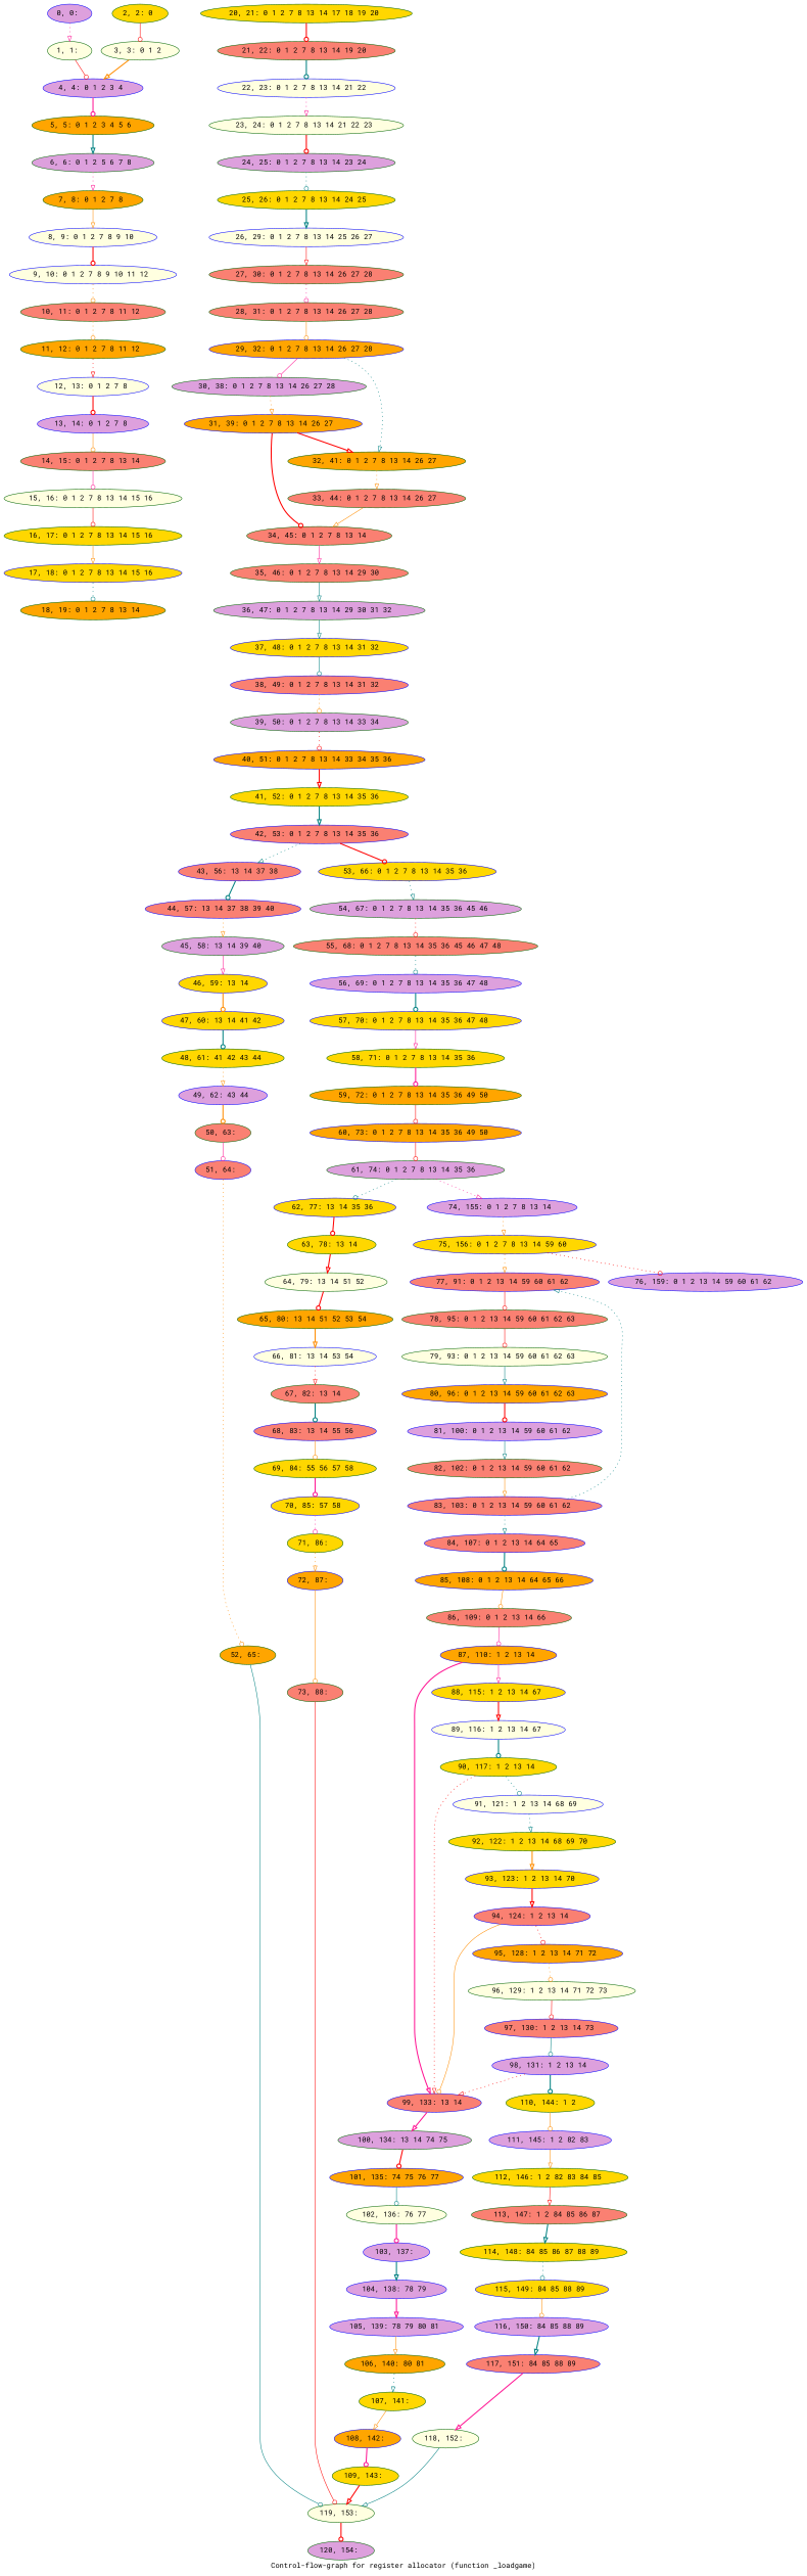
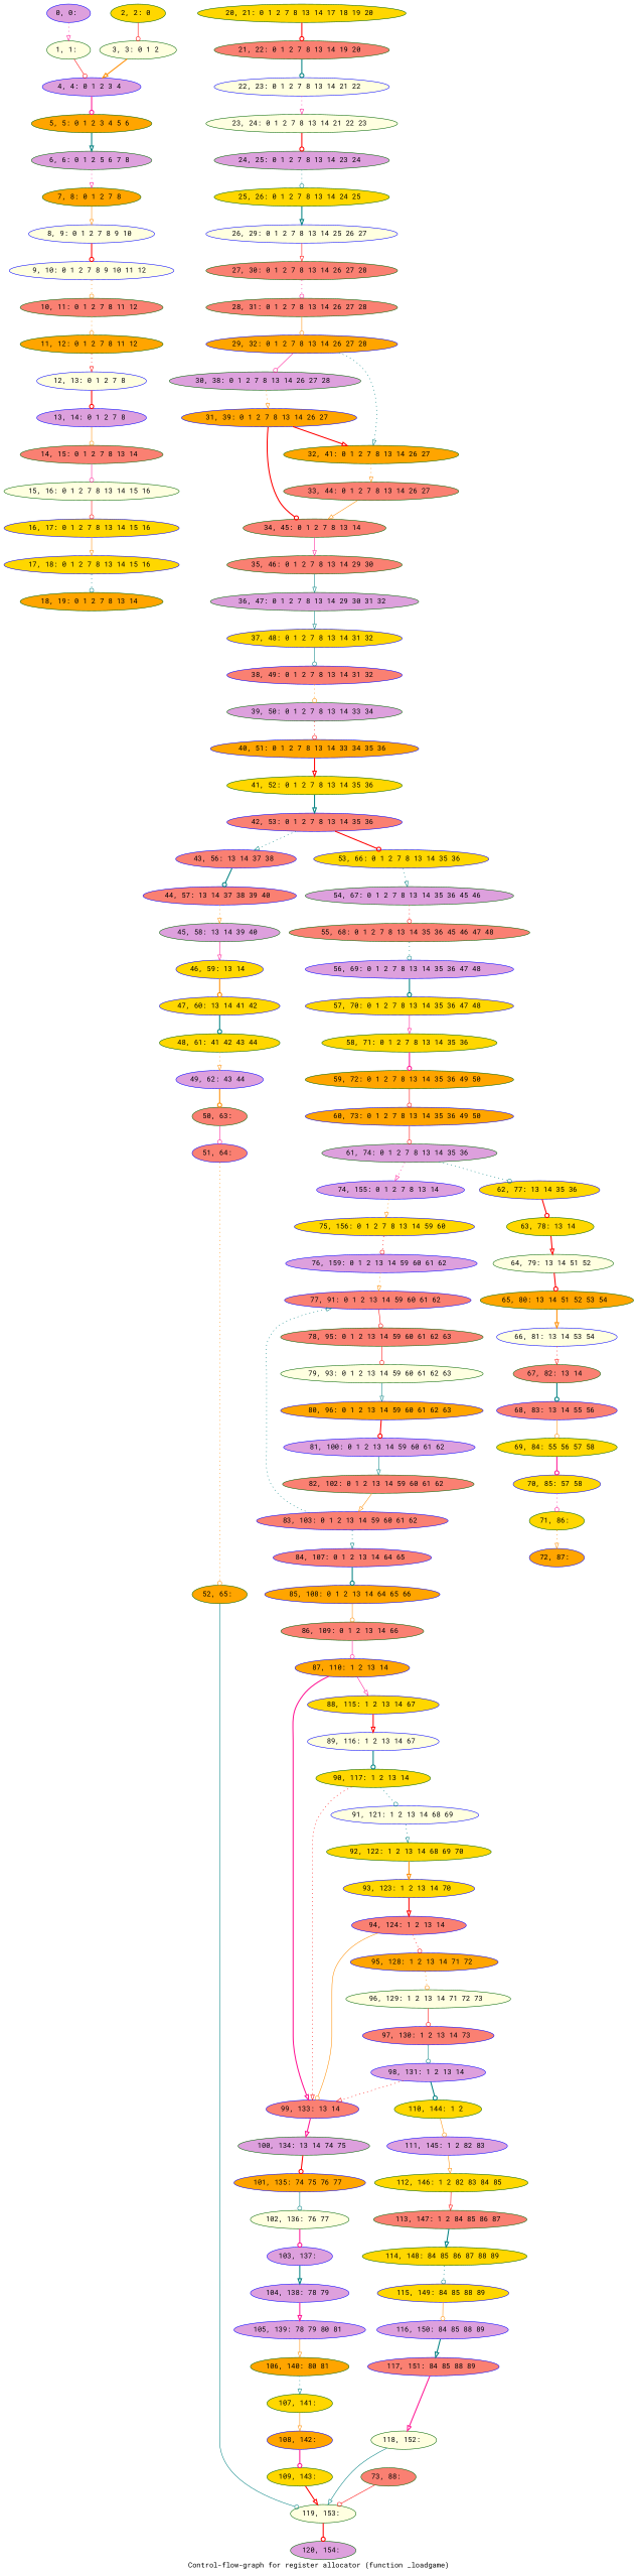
  digraph {
    fontname="Roboto Mono"
    label="Control-flow-graph for register allocator (function _loadgame)"
    node [color=darkgreen fillcolor=gold fontname="Roboto Mono" style=filled]
    edge [arrowhead=odot color=red fontname="Roboto Mono" style=bold]
    n1 [color=blue fillcolor=plum label="0, 0: "]
    n2 [fillcolor=lightyellow label="1, 1: "]
    n3 [color=blue fillcolor=plum label="4, 4: 0 1 2 3 4 "]
    n4 [label="2, 2: 0 "]
    n5 [fillcolor=lightyellow label="3, 3: 0 1 2 "]
    n6 [fillcolor=orange label="5, 5: 0 1 2 3 4 5 6 "]
    n7 [fillcolor=plum label="6, 6: 0 1 2 5 6 7 8 "]
    n8 [fillcolor=orange label="7, 8: 0 1 2 7 8 "]
    n9 [color=blue fillcolor=lightyellow label="8, 9: 0 1 2 7 8 9 10 "]
    n10 [color=blue fillcolor=lightyellow label="9, 10: 0 1 2 7 8 9 10 11 12 "]
    n11 [fillcolor=salmon label="10, 11: 0 1 2 7 8 11 12 "]
    n12 [fillcolor=orange label="11, 12: 0 1 2 7 8 11 12 "]
    n13 [color=blue fillcolor=lightyellow label="12, 13: 0 1 2 7 8 "]
    n14 [color=blue fillcolor=plum label="13, 14: 0 1 2 7 8 "]
    n15 [fillcolor=salmon label="14, 15: 0 1 2 7 8 13 14 "]
    n16 [fillcolor=lightyellow label="15, 16: 0 1 2 7 8 13 14 15 16 "]
-   n17 [label="16, 17: 0 1 2 7 8 13 14 15 16 "]
+   n17 [color=blue label="16, 17: 0 1 2 7 8 13 14 15 16 "]
    n18 [color=blue label="17, 18: 0 1 2 7 8 13 14 15 16 "]
    n19 [fillcolor=orange label="18, 19: 0 1 2 7 8 13 14 "]
    n20 [label="20, 21: 0 1 2 7 8 13 14 17 18 19 20 "]
    n21 [fillcolor=salmon label="21, 22: 0 1 2 7 8 13 14 19 20 "]
    n22 [color=blue fillcolor=lightyellow label="22, 23: 0 1 2 7 8 13 14 21 22 "]
    n23 [fillcolor=lightyellow label="23, 24: 0 1 2 7 8 13 14 21 22 23 "]
    n24 [fillcolor=plum label="24, 25: 0 1 2 7 8 13 14 23 24 "]
    n25 [label="25, 26: 0 1 2 7 8 13 14 24 25 "]
    n26 [color=blue fillcolor=lightyellow label="26, 29: 0 1 2 7 8 13 14 25 26 27 "]
    n27 [fillcolor=salmon label="27, 30: 0 1 2 7 8 13 14 26 27 28 "]
    n28 [fillcolor=salmon label="28, 31: 0 1 2 7 8 13 14 26 27 28 "]
    n29 [color=blue fillcolor=orange label="29, 32: 0 1 2 7 8 13 14 26 27 28 "]
    n30 [fillcolor=plum label="30, 38: 0 1 2 7 8 13 14 26 27 28 "]
    n31 [fillcolor=orange label="32, 41: 0 1 2 7 8 13 14 26 27 "]
    n32 [color=blue fillcolor=orange label="31, 39: 0 1 2 7 8 13 14 26 27 "]
    n33 [fillcolor=salmon label="33, 44: 0 1 2 7 8 13 14 26 27 "]
    n34 [fillcolor=salmon label="34, 45: 0 1 2 7 8 13 14 "]
    n35 [fillcolor=salmon label="35, 46: 0 1 2 7 8 13 14 29 30 "]
    n36 [fillcolor=plum label="36, 47: 0 1 2 7 8 13 14 29 30 31 32 "]
    n37 [color=blue label="37, 48: 0 1 2 7 8 13 14 31 32 "]
    n38 [color=blue fillcolor=salmon label="38, 49: 0 1 2 7 8 13 14 31 32 "]
    n39 [fillcolor=plum label="39, 50: 0 1 2 7 8 13 14 33 34 "]
    n40 [color=blue fillcolor=orange label="40, 51: 0 1 2 7 8 13 14 33 34 35 36 "]
    n41 [label="41, 52: 0 1 2 7 8 13 14 35 36 "]
    n42 [color=blue fillcolor=salmon label="42, 53: 0 1 2 7 8 13 14 35 36 "]
    n43 [color=blue fillcolor=salmon label="43, 56: 13 14 37 38 "]
    n44 [color=blue label="53, 66: 0 1 2 7 8 13 14 35 36 "]
    n45 [color=blue fillcolor=salmon label="44, 57: 13 14 37 38 39 40 "]
    n46 [fillcolor=plum label="54, 67: 0 1 2 7 8 13 14 35 36 45 46 "]
    n47 [fillcolor=plum label="45, 58: 13 14 39 40 "]
    n48 [color=blue label="46, 59: 13 14 "]
    n49 [color=blue label="47, 60: 13 14 41 42 "]
    n50 [label="48, 61: 41 42 43 44 "]
    n51 [color=blue fillcolor=plum label="49, 62: 43 44 "]
    n52 [fillcolor=salmon label="50, 63: "]
    n53 [color=blue fillcolor=salmon label="51, 64: "]
    n54 [fillcolor=orange label="52, 65: "]
    n55 [fillcolor=lightyellow label="119, 153: "]
    n56 [fillcolor=plum label="120, 154: "]
    n57 [fillcolor=salmon label="55, 68: 0 1 2 7 8 13 14 35 36 45 46 47 48 "]
    n58 [color=blue fillcolor=plum label="56, 69: 0 1 2 7 8 13 14 35 36 47 48 "]
    n59 [color=blue label="57, 70: 0 1 2 7 8 13 14 35 36 47 48 "]
    n60 [label="58, 71: 0 1 2 7 8 13 14 35 36 "]
    n61 [fillcolor=orange label="59, 72: 0 1 2 7 8 13 14 35 36 49 50 "]
    n62 [color=blue fillcolor=orange label="60, 73: 0 1 2 7 8 13 14 35 36 49 50 "]
    n63 [fillcolor=plum label="61, 74: 0 1 2 7 8 13 14 35 36 "]
    n64 [color=blue label="62, 77: 13 14 35 36 "]
    n65 [color=blue fillcolor=plum label="74, 155: 0 1 2 7 8 13 14 "]
    n66 [label="63, 78: 13 14 "]
    n67 [color=blue label="75, 156: 0 1 2 7 8 13 14 59 60 "]
    n68 [fillcolor=lightyellow label="64, 79: 13 14 51 52 "]
    n69 [fillcolor=orange label="65, 80: 13 14 51 52 53 54 "]
    n70 [color=blue fillcolor=lightyellow label="66, 81: 13 14 53 54 "]
    n71 [fillcolor=salmon label="67, 82: 13 14 "]
    n72 [color=blue fillcolor=salmon label="68, 83: 13 14 55 56 "]
    n73 [label="69, 84: 55 56 57 58 "]
    n74 [color=blue label="70, 85: 57 58 "]
    n75 [label="71, 86: "]
    n76 [color=blue fillcolor=orange label="72, 87: "]
    n77 [fillcolor=salmon label="73, 88: "]
    n78 [color=blue fillcolor=plum label="76, 159: 0 1 2 13 14 59 60 61 62 "]
    n79 [color=blue fillcolor=salmon label="77, 91: 0 1 2 13 14 59 60 61 62 "]
    n80 [fillcolor=salmon label="78, 95: 0 1 2 13 14 59 60 61 62 63 "]
    n81 [fillcolor=lightyellow label="79, 93: 0 1 2 13 14 59 60 61 62 63 "]
    n82 [color=blue fillcolor=orange label="80, 96: 0 1 2 13 14 59 60 61 62 63 "]
    n83 [color=blue fillcolor=plum label="81, 100: 0 1 2 13 14 59 60 61 62 "]
    n84 [fillcolor=salmon label="82, 102: 0 1 2 13 14 59 60 61 62 "]
    n85 [color=blue fillcolor=salmon label="83, 103: 0 1 2 13 14 59 60 61 62 "]
    n86 [color=blue fillcolor=salmon label="84, 107: 0 1 2 13 14 64 65 "]
    n87 [color=blue fillcolor=orange label="85, 108: 0 1 2 13 14 64 65 66 "]
    n88 [fillcolor=salmon label="86, 109: 0 1 2 13 14 66 "]
    n89 [color=blue fillcolor=orange label="87, 110: 1 2 13 14 "]
    n90 [color=blue label="88, 115: 1 2 13 14 67 "]
    n91 [color=blue fillcolor=salmon label="99, 133: 13 14 "]
    n92 [color=blue fillcolor=lightyellow label="89, 116: 1 2 13 14 67 "]
    n93 [fillcolor=plum label="100, 134: 13 14 74 75 "]
    n94 [label="90, 117: 1 2 13 14 "]
    n95 [color=blue fillcolor=lightyellow label="91, 121: 1 2 13 14 68 69 "]
    n96 [label="92, 122: 1 2 13 14 68 69 70 "]
    n97 [color=blue label="93, 123: 1 2 13 14 70 "]
    n98 [color=blue fillcolor=salmon label="94, 124: 1 2 13 14 "]
    n99 [color=blue fillcolor=orange label="95, 128: 1 2 13 14 71 72 "]
    n100 [fillcolor=lightyellow label="96, 129: 1 2 13 14 71 72 73 "]
    n101 [color=blue fillcolor=salmon label="97, 130: 1 2 13 14 73 "]
    n102 [color=blue fillcolor=plum label="98, 131: 1 2 13 14 "]
    n103 [label="110, 144: 1 2 "]
    n104 [color=blue fillcolor=plum label="111, 145: 1 2 82 83 "]
    n105 [color=blue fillcolor=orange label="101, 135: 74 75 76 77 "]
    n106 [fillcolor=lightyellow label="102, 136: 76 77 "]
    n107 [color=blue fillcolor=plum label="103, 137: "]
    n108 [color=blue fillcolor=plum label="104, 138: 78 79 "]
    n109 [color=blue fillcolor=plum label="105, 139: 78 79 80 81 "]
    n110 [fillcolor=orange label="106, 140: 80 81 "]
    n111 [label="107, 141: "]
    n112 [color=blue fillcolor=orange label="108, 142: "]
    n113 [label="109, 143: "]
    n114 [label="112, 146: 1 2 82 83 84 85 "]
    n115 [fillcolor=salmon label="113, 147: 1 2 84 85 86 87 "]
    n116 [label="114, 148: 84 85 86 87 88 89 "]
    n117 [color=blue label="115, 149: 84 85 88 89 "]
    n118 [color=blue fillcolor=plum label="116, 150: 84 85 88 89 "]
    n119 [color=blue fillcolor=salmon label="117, 151: 84 85 88 89 "]
    n120 [fillcolor=lightyellow label="118, 152: "]
    n1 -> n2 [arrowhead=onormal color=deeppink style=dotted]
    n2 -> n3 [style=solid]
    n3 -> n6 [color=deeppink]
    n4 -> n5 [style=solid]
    n5 -> n3 [arrowhead=onormal color=darkorange]
    n6 -> n7 [arrowhead=onormal color=teal]
    n7 -> n8 [arrowhead=onormal color=deeppink style=dotted]
    n8 -> n9 [arrowhead=onormal color=darkorange style=solid]
    n9 -> n10
    n10 -> n11 [color=darkorange style=dotted]
    n11 -> n12 [color=darkorange style=dotted]
    n12 -> n13 [arrowhead=onormal style=dotted]
    n13 -> n14
    n14 -> n15 [color=darkorange style=solid]
    n15 -> n16 [color=deeppink style=solid]
    n16 -> n17 [style=solid]
    n17 -> n18 [arrowhead=onormal color=darkorange style=solid]
    n18 -> n19 [color=teal style=dotted]
    n20 -> n21
    n21 -> n22 [color=teal]
    n22 -> n23 [arrowhead=onormal color=deeppink style=dotted]
    n23 -> n24
    n24 -> n25 [color=teal style=dotted]
    n25 -> n26 [arrowhead=onormal color=teal]
    n26 -> n27 [arrowhead=onormal style=solid]
    n27 -> n28 [color=deeppink style=dotted]
    n28 -> n29 [color=darkorange style=solid]
    n29 -> n30 [color=deeppink style=solid]
    n29 -> n31 [arrowhead=onormal color=teal style=dotted]
    n30 -> n32 [arrowhead=onormal color=darkorange style=dotted]
    n31 -> n33 [arrowhead=onormal color=darkorange style=dotted]
    n32 -> n31 [arrowhead=onormal]
    n32 -> n34
    n33 -> n34 [arrowhead=onormal color=darkorange style=solid]
    n34 -> n35 [arrowhead=onormal color=deeppink style=solid]
    n35 -> n36 [arrowhead=onormal color=teal style=solid]
    n36 -> n37 [arrowhead=onormal color=teal style=solid]
    n37 -> n38 [color=teal style=solid]
    n38 -> n39 [color=darkorange style=dotted]
    n39 -> n40 [style=dotted]
    n40 -> n41 [arrowhead=onormal]
    n41 -> n42 [arrowhead=onormal color=teal]
    n42 -> n43 [arrowhead=onormal color=teal style=dotted]
    n42 -> n44
    n43 -> n45 [color=teal]
    n44 -> n46 [arrowhead=onormal color=teal style=dotted]
    n45 -> n47 [arrowhead=onormal color=darkorange style=dotted]
    n46 -> n57 [style=dotted]
    n47 -> n48 [arrowhead=onormal color=deeppink style=solid]
    n48 -> n49 [color=darkorange]
    n49 -> n50 [color=teal]
    n50 -> n51 [arrowhead=onormal color=darkorange style=dotted]
    n51 -> n52 [color=darkorange]
    n52 -> n53 [color=deeppink style=solid]
    n53 -> n54 [color=darkorange style=dotted]
    n54 -> n55 [color=teal style=solid]
    n55 -> n56
    n57 -> n58 [color=teal style=dotted]
    n58 -> n59 [color=teal]
    n59 -> n60 [arrowhead=onormal color=deeppink style=solid]
    n60 -> n61 [color=deeppink]
    n61 -> n62 [style=solid]
    n62 -> n63 [style=solid]
    n63 -> n64 [color=teal style=dotted]
    n63 -> n65 [arrowhead=onormal color=deeppink style=dotted]
    n64 -> n66
    n65 -> n67 [arrowhead=onormal color=darkorange style=dotted]
    n66 -> n68 [arrowhead=onormal]
    n67 -> n78 [style=dotted]
    n68 -> n69
    n69 -> n70 [arrowhead=onormal color=darkorange]
    n70 -> n71 [arrowhead=onormal style=dotted]
    n71 -> n72 [color=teal]
    n72 -> n73 [color=darkorange style=solid]
    n73 -> n74 [color=deeppink]
    n74 -> n75 [color=deeppink style=dotted]
    n75 -> n76 [arrowhead=onormal color=darkorange style=dotted]
-   n76 -> n77 [color=darkorange style=solid]
    n77 -> n55 [style=solid]
-   n67 -> n79 [arrowhead=onormal color=darkorange style=dotted]
+   n78 -> n79 [arrowhead=onormal color=darkorange style=dotted]
    n79 -> n80 [style=solid]
    n80 -> n81 [style=solid]
    n81 -> n82 [arrowhead=onormal color=teal style=solid]
    n82 -> n83
    n83 -> n84 [arrowhead=onormal color=teal style=solid]
    n84 -> n85 [arrowhead=onormal color=darkorange style=solid]
    n85 -> n79 [arrowhead=onormal color=teal style=dotted]
    n85 -> n86 [arrowhead=onormal color=teal style=dotted]
    n86 -> n87 [color=teal]
    n87 -> n88 [color=darkorange style=solid]
    n88 -> n89 [color=deeppink style=solid]
    n89 -> n90 [arrowhead=onormal color=deeppink style=solid]
    n89 -> n91 [arrowhead=onormal color=deeppink]
    n90 -> n92 [arrowhead=onormal]
    n91 -> n93 [arrowhead=onormal color=deeppink]
    n92 -> n94 [color=teal]
    n93 -> n105
    n94 -> n91 [arrowhead=onormal style=dotted]
    n94 -> n95 [color=teal style=dotted]
    n95 -> n96 [arrowhead=onormal color=teal style=dotted]
    n96 -> n97 [arrowhead=onormal color=darkorange]
    n97 -> n98 [arrowhead=onormal]
    n98 -> n91 [color=darkorange style=solid]
    n98 -> n99 [style=dotted]
    n99 -> n100 [color=darkorange style=dotted]
    n100 -> n101 [style=solid]
    n101 -> n102 [color=teal style=solid]
    n102 -> n91 [arrowhead=onormal style=dotted]
    n102 -> n103 [color=teal]
    n103 -> n104 [color=darkorange style=solid]
    n104 -> n114 [arrowhead=onormal color=darkorange style=solid]
    n105 -> n106 [color=teal style=solid]
    n106 -> n107 [color=deeppink]
    n107 -> n108 [arrowhead=onormal color=teal]
    n108 -> n109 [arrowhead=onormal color=deeppink]
    n109 -> n110 [arrowhead=onormal color=darkorange style=solid]
    n110 -> n111 [arrowhead=onormal color=teal style=dotted]
    n111 -> n112 [arrowhead=onormal color=darkorange style=solid]
    n112 -> n113 [color=deeppink]
    n113 -> n55 [arrowhead=onormal]
    n114 -> n115 [arrowhead=onormal style=solid]
    n115 -> n116 [arrowhead=onormal color=teal]
    n116 -> n117 [color=teal style=dotted]
    n117 -> n118 [color=darkorange style=solid]
    n118 -> n119 [arrowhead=onormal color=teal]
    n119 -> n120 [arrowhead=onormal color=deeppink]
    n120 -> n55 [arrowhead=onormal color=teal style=solid]
  }
